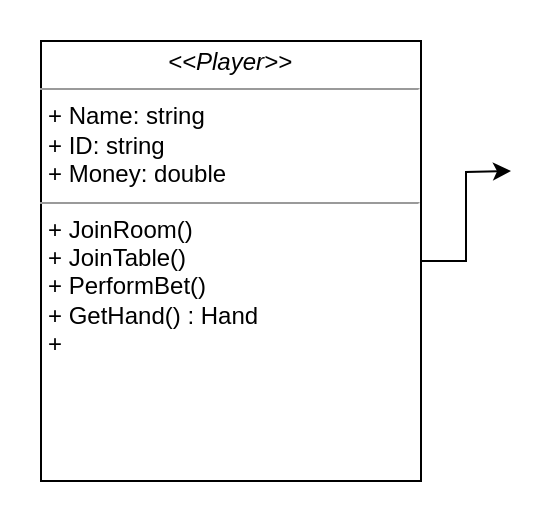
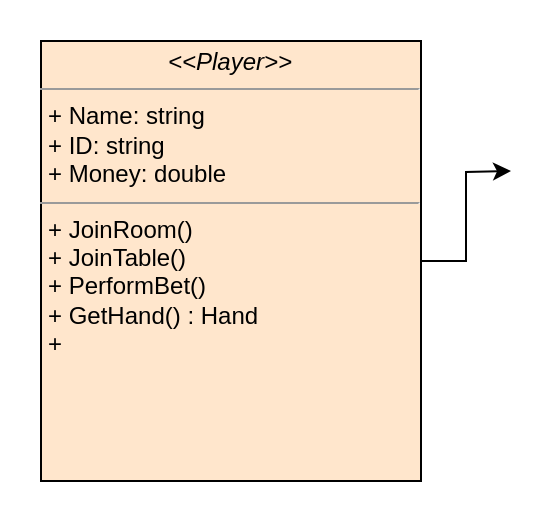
  <mxCell id="0" />
  <mxCell id="1" parent="0" />
  <mxCell id="2" style="edgeStyle=orthogonalEdgeStyle;rounded=0;orthogonalLoop=1;jettySize=auto;html=1;" edge="1" parent="1" source="3"><mxGeometry relative="1" as="geometry"><mxPoint x="255" y="85" as="targetPoint" /></mxGeometry></mxCell>
- <mxCell id="3" value="&lt;p style=&quot;margin: 0px ; margin-top: 4px ; text-align: center&quot;&gt;&lt;i&gt;&amp;lt;&amp;lt;Player&amp;gt;&amp;gt;&lt;/i&gt;&lt;br&gt;&lt;/p&gt;&lt;hr size=&quot;1&quot;&gt;&lt;p style=&quot;margin: 0px ; margin-left: 4px&quot;&gt;+ Name: string&lt;/p&gt;&lt;p style=&quot;margin: 0px ; margin-left: 4px&quot;&gt;+ ID: string&lt;/p&gt;&lt;p style=&quot;margin: 0px ; margin-left: 4px&quot;&gt;+ Money: double&lt;span&gt;&amp;nbsp;&lt;/span&gt;&lt;/p&gt;&lt;hr size=&quot;1&quot;&gt;&lt;p style=&quot;margin: 0px ; margin-left: 4px&quot;&gt;+ JoinRoom()&lt;br&gt;+ JoinTable()&lt;/p&gt;&lt;p style=&quot;margin: 0px ; margin-left: 4px&quot;&gt;+ PerformBet()&lt;br&gt;&lt;/p&gt;&lt;p style=&quot;margin: 0px ; margin-left: 4px&quot;&gt;+ GetHand() : Hand&lt;/p&gt;&lt;p style=&quot;margin: 0px ; margin-left: 4px&quot;&gt;+&amp;nbsp;&lt;/p&gt;" style="verticalAlign=top;align=left;overflow=fill;fontSize=12;fontFamily=Helvetica;html=1;" vertex="1" parent="1"><mxGeometry x="20" y="20" width="190" height="220" as="geometry" /></mxCell>
+ <mxCell id="3" value="&lt;p style=&quot;margin: 0px ; margin-top: 4px ; text-align: center&quot;&gt;&lt;i&gt;&amp;lt;&amp;lt;Player&amp;gt;&amp;gt;&lt;/i&gt;&lt;br&gt;&lt;/p&gt;&lt;hr size=&quot;1&quot;&gt;&lt;p style=&quot;margin: 0px ; margin-left: 4px&quot;&gt;+ Name: string&lt;/p&gt;&lt;p style=&quot;margin: 0px ; margin-left: 4px&quot;&gt;+ ID: string&lt;/p&gt;&lt;p style=&quot;margin: 0px ; margin-left: 4px&quot;&gt;+ Money: double&lt;span&gt;&amp;nbsp;&lt;/span&gt;&lt;/p&gt;&lt;hr size=&quot;1&quot;&gt;&lt;p style=&quot;margin: 0px ; margin-left: 4px&quot;&gt;+ JoinRoom()&lt;br&gt;+ JoinTable()&lt;/p&gt;&lt;p style=&quot;margin: 0px ; margin-left: 4px&quot;&gt;+ PerformBet()&lt;br&gt;&lt;/p&gt;&lt;p style=&quot;margin: 0px ; margin-left: 4px&quot;&gt;+ GetHand() : Hand&lt;/p&gt;&lt;p style=&quot;margin: 0px ; margin-left: 4px&quot;&gt;+&amp;nbsp;&lt;/p&gt;" style="verticalAlign=top;align=left;overflow=fill;fontSize=12;fontFamily=Helvetica;html=1;fillColor=#ffe6cc;" vertex="1" parent="1"><mxGeometry x="20" y="20" width="190" height="220" as="geometry" /></mxCell>
